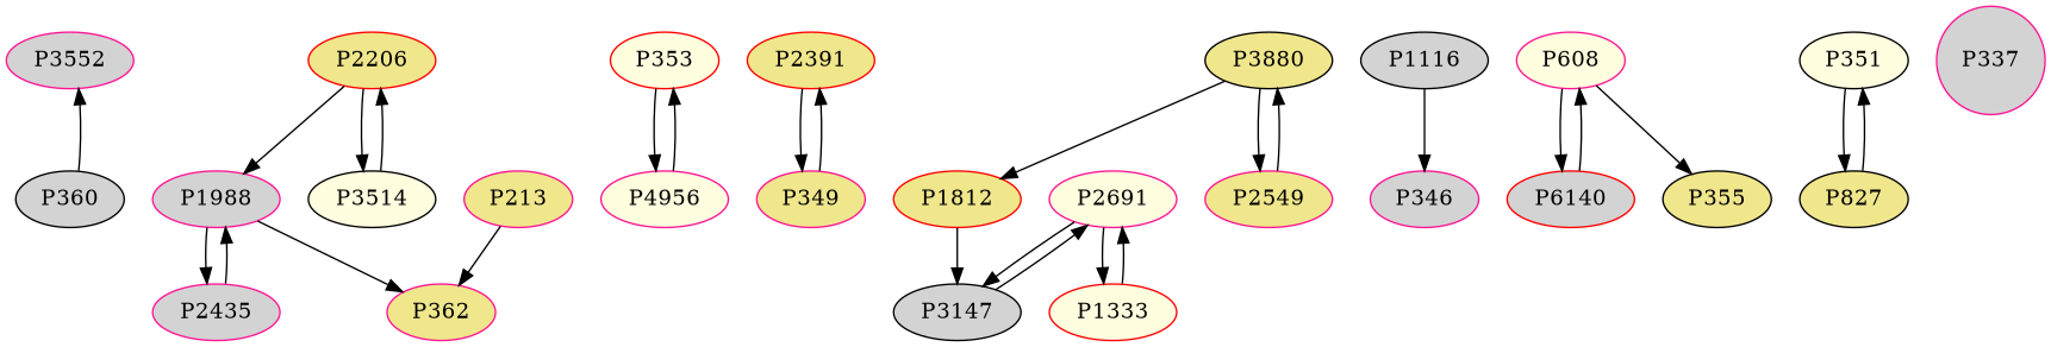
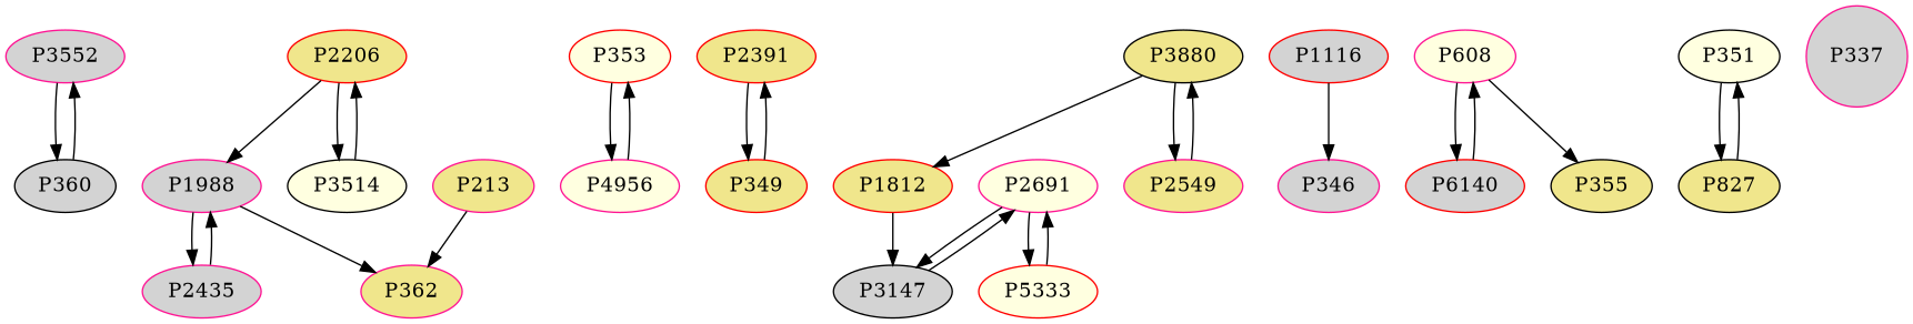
  digraph {
    node [color=deeppink fillcolor=khaki style=filled]
    n1 [fillcolor=lightgrey label=P3552]
    P360 [color=black fillcolor=lightgrey]
    P2206 [color=red]
    P1988 [fillcolor=lightgrey]
    P3514 [color=black fillcolor=lightyellow]
    P2435 [fillcolor=lightgrey]
    P362
    P353 [color=red fillcolor=lightyellow]
    P4956 [fillcolor=lightyellow]
    P2391 [color=red]
-   P349
+   P349 [color=red]
    n12 [fillcolor=lightyellow label=P2691]
    P3147 [color=black fillcolor=lightgrey]
-   P5333 [color=red fillcolor=lightyellow label=P1333]
-   P1116 [color=black fillcolor=lightgrey]
+   P5333 [color=red fillcolor=lightyellow]
+   P1116 [color=red fillcolor=lightgrey]
    P346 [fillcolor=lightgrey]
    P3880 [color=black]
    P1812 [color=red]
    P2549
    P608 [fillcolor=lightyellow]
    P6140 [color=red fillcolor=lightgrey]
    P355 [color=black]
    P213
    P351 [color=black fillcolor=lightyellow]
    P827 [color=black]
    P337 [fillcolor=lightgrey shape=circle]
+   n1 -> P360
    P360 -> n1
    P2206 -> P1988
    P2206 -> P3514
    P1988 -> P2435
    P1988 -> P362
    P3514 -> P2206
    P2435 -> P1988
    P353 -> P4956
    P4956 -> P353
    P2391 -> P349
    P349 -> P2391
    n12 -> P3147
    n12 -> P5333
    P3147 -> n12
    P5333 -> n12
    P1116 -> P346
    P3880 -> P1812
    P3880 -> P2549
    P1812 -> P3147
    P2549 -> P3880
    P608 -> P6140
    P608 -> P355
    P6140 -> P608
    P213 -> P362
    P351 -> P827
    P827 -> P351
  }
